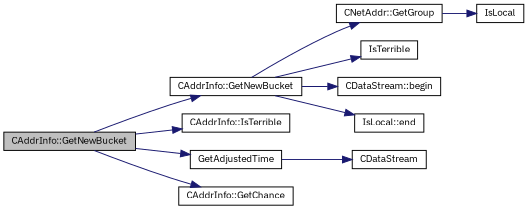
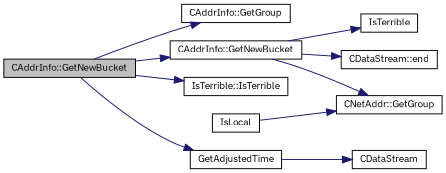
  digraph {
    fontname="IBM Plex Sans"
    rankdir=LR
    node [color=black fillcolor=white fontname="IBM Plex Sans" fontsize=10 shape=record style=filled]
    edge [color=midnightblue fontname="IBM Plex Sans" fontsize=10 labelfontname=Helvetica labelfontsize=10 style=solid]
    n1 [fillcolor=grey75 fontcolor=black height=0.2 label="CAddrInfo::GetNewBucket" width=0.4]
    n2 [height=0.2 label="CAddrInfo::GetNewBucket" width=0.4]
-   n3 [height=0.2 label="CAddrInfo::IsTerrible" width=0.4]
+   n3 [height=0.2 label="IsTerrible::IsTerrible" width=0.4]
    n4 [height=0.2 label=GetAdjustedTime width=0.4]
-   n5 [height=0.2 label="CAddrInfo::GetChance" width=0.4]
+   n5 [height=0.2 label="CAddrInfo::GetGroup" width=0.4]
    n6 [height=0.2 label="CNetAddr::GetGroup" width=0.4]
    n7 [height=0.2 label=IsTerrible width=0.4]
-   n8 [height=0.2 label="CDataStream::begin" width=0.4]
-   n9 [height=0.2 label="IsLocal::end" width=0.4]
+   n9 [height=0.2 label="CDataStream::end" width=0.4]
    n10 [height=0.2 label=CDataStream width=0.4]
    n11 [height=0.2 label=IsLocal width=0.4]
    n1 -> n2
    n1 -> n3
    n1 -> n4
    n1 -> n5
    n2 -> n6
    n2 -> n7
-   n2 -> n8
    n2 -> n9
    n4 -> n10
-   n6 -> n11
+   n11 -> n6
  }
